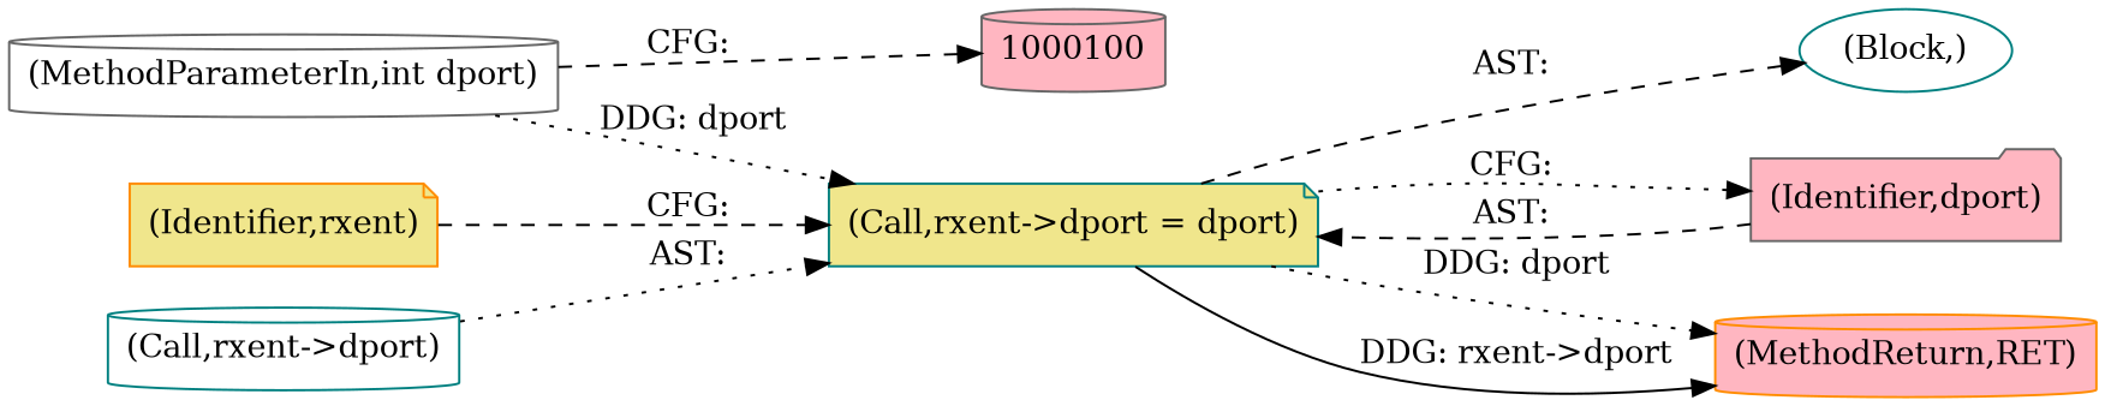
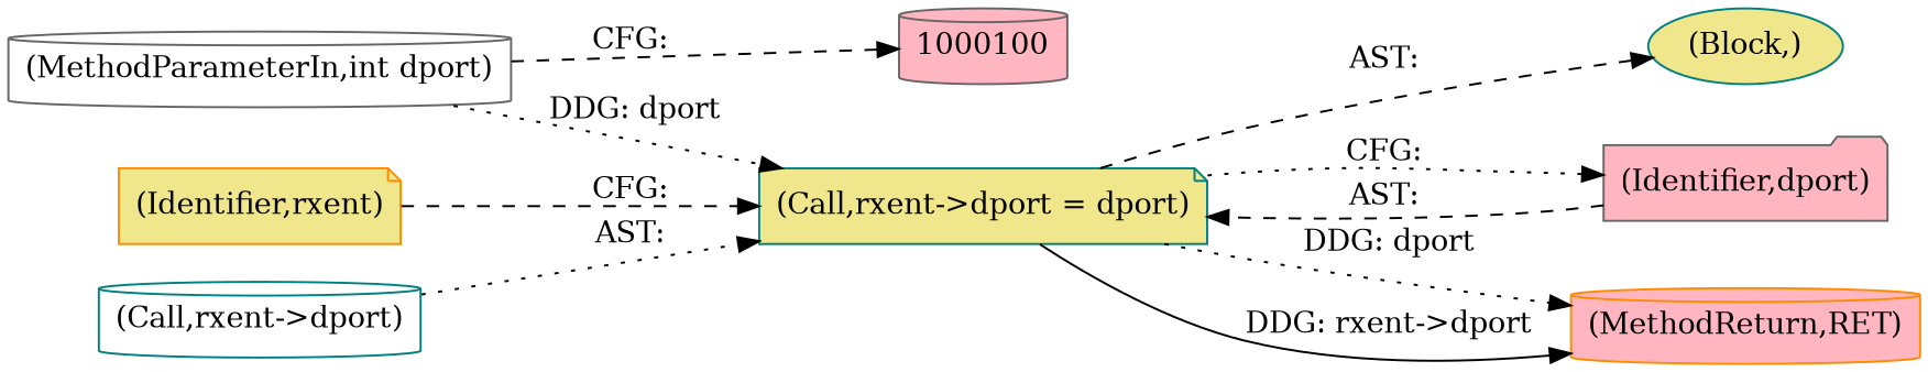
  digraph {
    rankdir=LR
    node [color=teal fillcolor=white shape=cylinder style=filled]
    edge [style=dashed]
    n1 [fillcolor=khaki label="(Call,rxent->dport = dport)" shape=note]
-   n2 [label="(Block,)" shape=ellipse]
+   n2 [fillcolor=khaki label="(Block,)" shape=ellipse]
    n3 [color=gray40 fillcolor=lightpink label="(Identifier,dport)" shape=folder]
    n4 [color=darkorange fillcolor=lightpink label="(MethodReturn,RET)"]
    n5 [color=gray40 label="(MethodParameterIn,int dport)"]
    1000100 [color=gray40 fillcolor=lightpink]
    n7 [color=darkorange fillcolor=khaki label="(Identifier,rxent)" shape=note]
    n8 [label="(Call,rxent->dport)"]
    n1 -> n2 [label="AST: "]
    n1 -> n3 [label="CFG: " style=dotted]
    n1 -> n4 [label="DDG: dport" style=dotted]
    n1 -> n4 [label="DDG: rxent->dport" style=solid]
    n3 -> n1 [label="AST: "]
    n5 -> n1 [label="DDG: dport" style=dotted]
    n5 -> 1000100 [label="CFG: "]
    n7 -> n1 [label="CFG: "]
    n8 -> n1 [label="AST: " style=dotted]
  }
